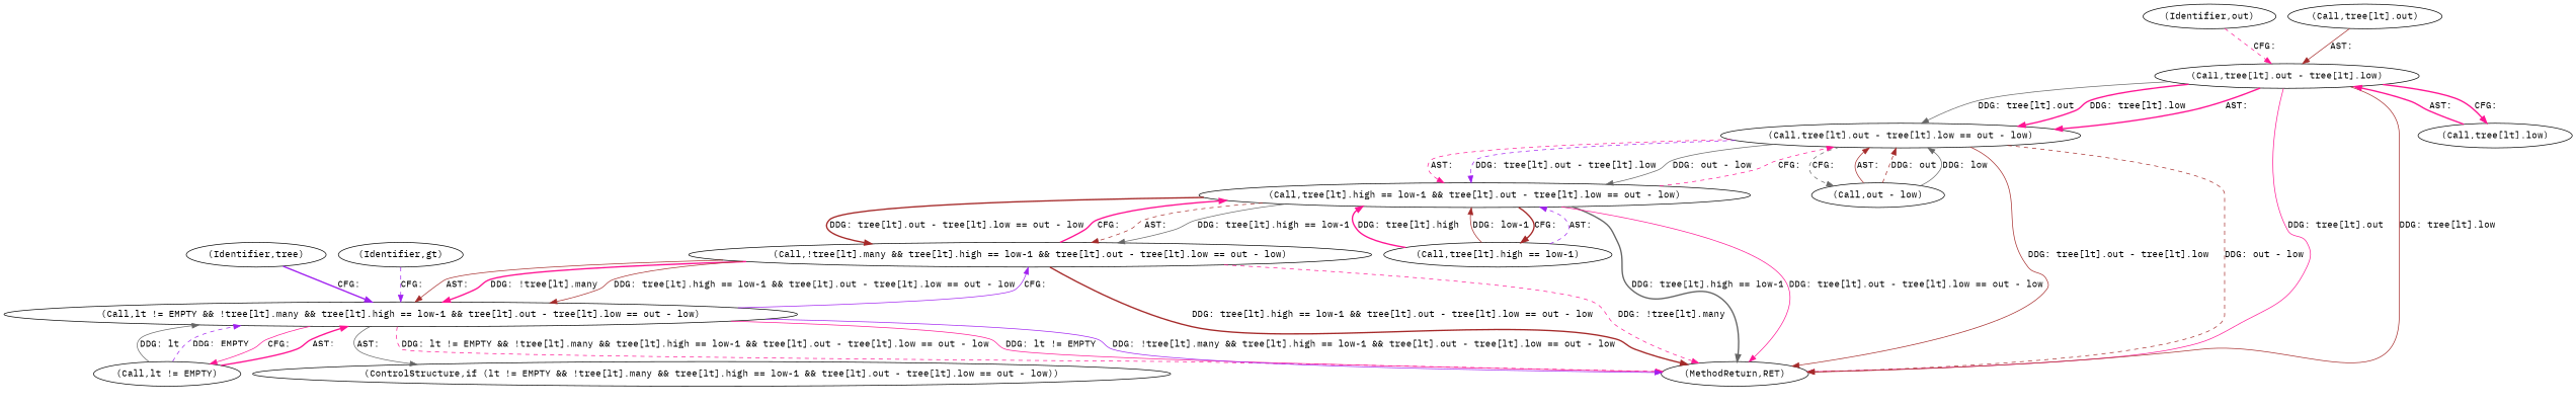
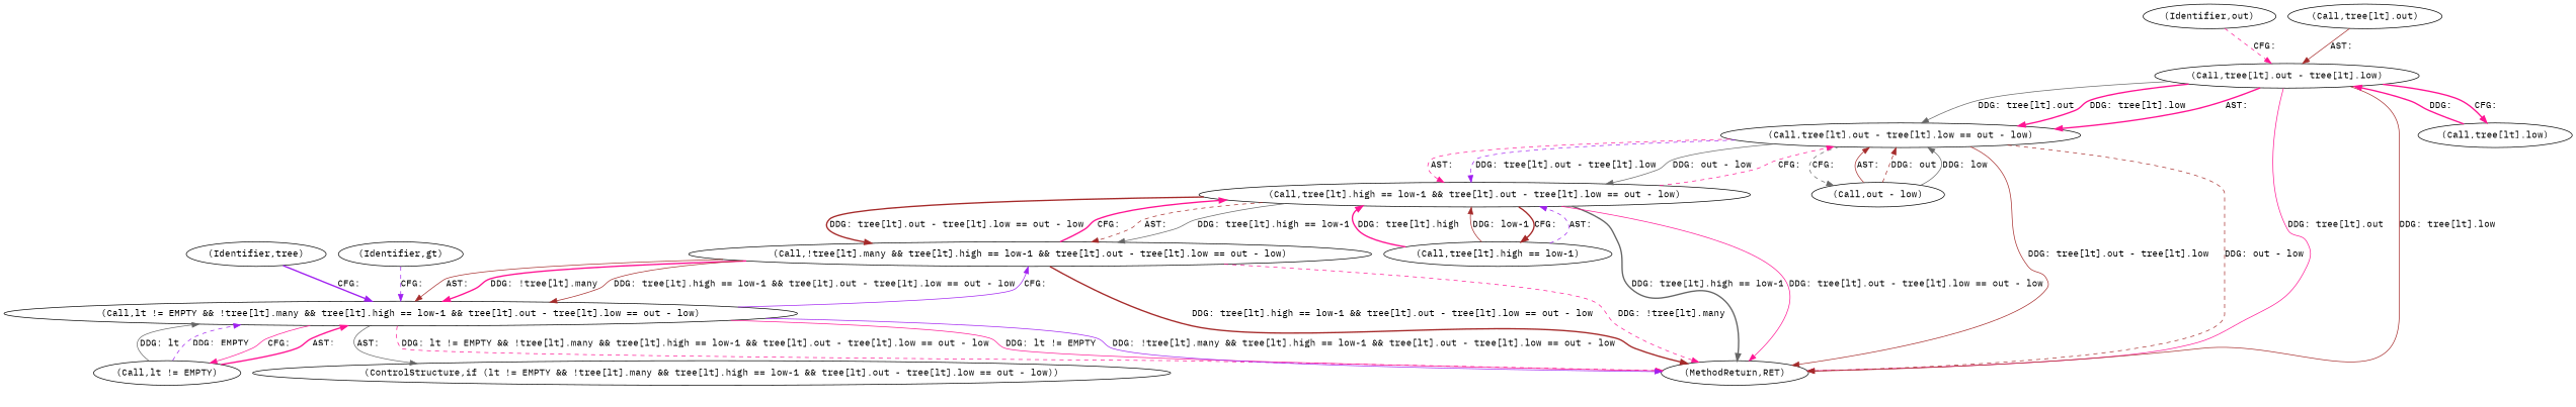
  digraph {
    fontname="IBM Plex Mono"
    node [fontname="IBM Plex Mono"]
    edge [color=deeppink fontname="IBM Plex Mono" style=solid]
    n1 [label="(Call,tree[lt].out - tree[lt].low)"]
    n2 [label="(Call,tree[lt].out - tree[lt].low == out - low)"]
    n3 [label="(MethodReturn,RET)"]
    n4 [label="(Call,tree[lt].low)"]
    n5 [label="(Call,tree[lt].high == low-1 && tree[lt].out - tree[lt].low == out - low)"]
    n6 [label="(Call,out - low)"]
    n7 [label="(Call,!tree[lt].many && tree[lt].high == low-1 && tree[lt].out - tree[lt].low == out - low)"]
    n8 [label="(Call,tree[lt].high == low-1)"]
    n9 [label="(Call,lt != EMPTY && !tree[lt].many && tree[lt].high == low-1 && tree[lt].out - tree[lt].low == out - low)"]
    n10 [label="(Call,lt != EMPTY)"]
    n11 [label="(ControlStructure,if (lt != EMPTY && !tree[lt].many && tree[lt].high == low-1 && tree[lt].out - tree[lt].low == out - low))"]
    n12 [label="(Identifier,tree)"]
    n13 [label="(Identifier,out)"]
    n14 [label="(Identifier,gt)"]
    n15 [label="(Call,tree[lt].out)"]
    n1 -> n2 [label="AST: " style=bold]
    n1 -> n2 [color=gray40 label="DDG: tree[lt].out"]
    n1 -> n2 [label="DDG: tree[lt].low" style=bold]
    n1 -> n3 [label="DDG: tree[lt].out"]
    n1 -> n3 [color=brown label="DDG: tree[lt].low"]
    n1 -> n4 [label="CFG: " style=bold]
    n2 -> n3 [color=brown label="DDG: tree[lt].out - tree[lt].low"]
    n2 -> n3 [color=brown label="DDG: out - low" style=dashed]
    n2 -> n5 [label="AST: " style=dashed]
    n2 -> n5 [color=purple label="DDG: tree[lt].out - tree[lt].low" style=dashed]
    n2 -> n5 [color=gray40 label="DDG: out - low"]
    n2 -> n6 [color=gray40 label="CFG: " style=dashed]
-   n4 -> n1 [label="AST: " style=bold]
+   n4 -> n1 [label="DDG: " style=bold]
    n5 -> n2 [label="CFG: " style=dashed]
    n5 -> n3 [color=gray40 label="DDG: tree[lt].high == low-1" style=bold]
    n5 -> n3 [label="DDG: tree[lt].out - tree[lt].low == out - low"]
    n5 -> n7 [color=brown label="AST: " style=dashed]
    n5 -> n7 [color=gray40 label="DDG: tree[lt].high == low-1"]
    n5 -> n7 [color=brown label="DDG: tree[lt].out - tree[lt].low == out - low" style=bold]
    n5 -> n8 [color=brown label="CFG: " style=bold]
    n6 -> n2 [color=brown label="AST: "]
    n6 -> n2 [color=brown label="DDG: out" style=dashed]
    n6 -> n2 [color=gray40 label="DDG: low"]
    n7 -> n3 [color=brown label="DDG: tree[lt].high == low-1 && tree[lt].out - tree[lt].low == out - low" style=bold]
    n7 -> n3 [label="DDG: !tree[lt].many" style=dashed]
    n7 -> n5 [label="CFG: " style=bold]
    n7 -> n9 [color=brown label="AST: "]
    n7 -> n9 [label="DDG: !tree[lt].many" style=bold]
    n7 -> n9 [color=brown label="DDG: tree[lt].high == low-1 && tree[lt].out - tree[lt].low == out - low"]
    n8 -> n5 [color=purple label="AST: " style=dashed]
    n8 -> n5 [label="DDG: tree[lt].high" style=bold]
    n8 -> n5 [color=brown label="DDG: low-1"]
    n9 -> n3 [label="DDG: lt != EMPTY && !tree[lt].many && tree[lt].high == low-1 && tree[lt].out - tree[lt].low == out - low" style=dashed]
    n9 -> n3 [label="DDG: lt != EMPTY"]
    n9 -> n3 [color=purple label="DDG: !tree[lt].many && tree[lt].high == low-1 && tree[lt].out - tree[lt].low == out - low"]
    n9 -> n7 [color=purple label="CFG: "]
    n9 -> n10 [label="CFG: "]
    n9 -> n11 [color=gray40 label="AST: "]
    n10 -> n9 [label="AST: " style=bold]
    n10 -> n9 [color=gray40 label="DDG: lt"]
    n10 -> n9 [color=purple label="DDG: EMPTY" style=dashed]
    n12 -> n9 [color=purple label="CFG: " style=bold]
    n13 -> n1 [label="CFG: " style=dashed]
    n14 -> n9 [color=purple label="CFG: " style=dashed]
    n15 -> n1 [color=brown label="AST: "]
  }
